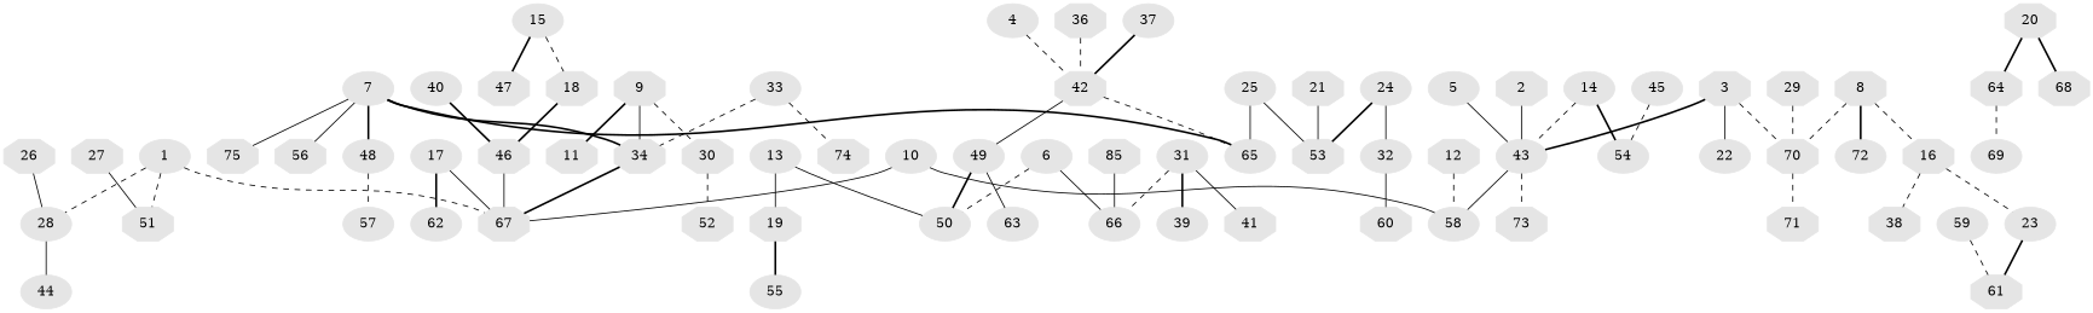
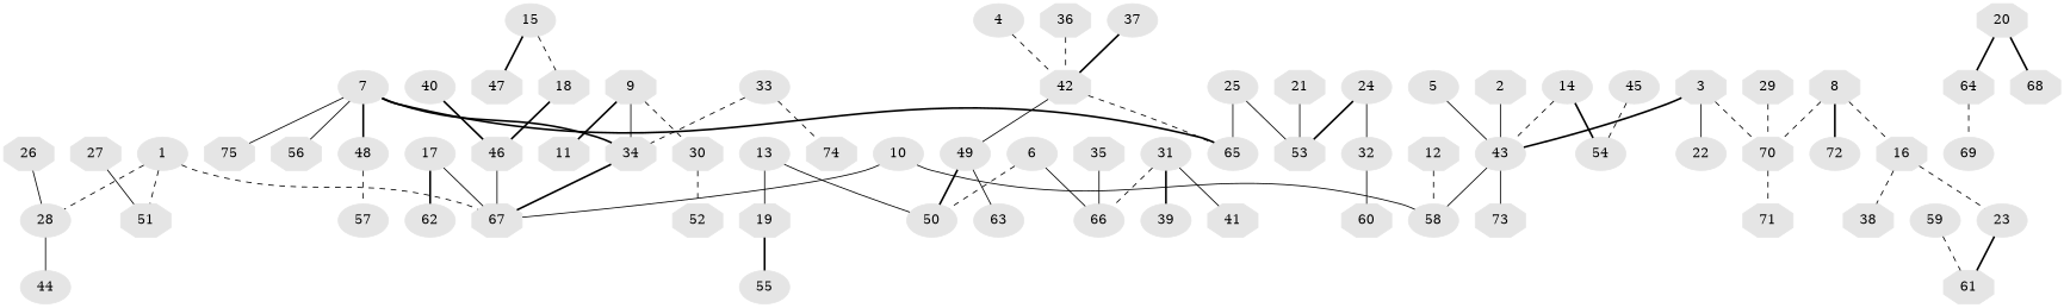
  graph {
    node [color=gray90 shape=ellipse style=filled]
    edge [style=solid weight=1.0]
    1
    28
    51 [shape=octagon]
    67 [shape=octagon]
    44
    2 [shape=octagon]
    43
    58
    73 [shape=octagon]
    3 [shape=octagon]
    22
    70 [shape=octagon]
    71 [shape=octagon]
    42 [shape=octagon]
    4
    65
    49
    5
    6
    50
    66
    34 [shape=octagon]
    7
    48
    56 [shape=octagon]
    75 [shape=octagon]
    57
    8 [shape=octagon]
    16 [shape=octagon]
    72
    23
    38 [shape=octagon]
    20 [shape=octagon]
    64 [shape=octagon]
    68 [shape=octagon]
    9 [shape=octagon]
    11 [shape=octagon]
    30 [shape=octagon]
    52 [shape=octagon]
    10
    12 [shape=octagon]
    13
    19 [shape=octagon]
    55
    14
    54
    18 [shape=octagon]
    15
    47 [shape=octagon]
    46 [shape=octagon]
    61 [shape=octagon]
    17
    62
    69
    21 [shape=octagon]
    53 [shape=octagon]
    24
    32
    60 [shape=octagon]
    25
    26 [shape=octagon]
    27 [shape=octagon]
    29 [shape=octagon]
    31
    39
    41 [shape=octagon]
    33
    74 [shape=octagon]
-   35 [shape=octagon label=85]
+   35 [shape=octagon]
    36 [shape=octagon]
    37
    40
    63
    45
    59
    1 -- 28 [style=dashed]
    1 -- 51 [style=dashed]
    1 -- 67 [style=dashed]
    28 -- 44
    2 -- 43
    43 -- 58
-   43 -- 73 [style=dashed]
+   43 -- 73
    3 -- 43 [style=bold]
    3 -- 22
    3 -- 70 [style=dashed]
    70 -- 71 [style=dashed]
    42 -- 65 [style=dashed]
    42 -- 49
    4 -- 42 [style=dashed]
    49 -- 50 [style=bold]
    49 -- 63
    5 -- 43
    6 -- 50 [style=dashed]
    6 -- 66
    34 -- 67 [style=bold]
    7 -- 65 [style=bold]
    7 -- 34 [style=bold]
    7 -- 48 [style=bold]
    7 -- 56
    7 -- 75
    48 -- 57 [style=dashed]
    8 -- 70 [style=dashed]
    8 -- 16 [style=dashed]
    8 -- 72 [style=bold]
    16 -- 23 [style=dashed]
    16 -- 38 [style=dashed]
    23 -- 61 [style=bold]
    20 -- 64 [style=bold]
    20 -- 68 [style=bold]
    64 -- 69 [style=dashed]
    9 -- 34
    9 -- 11 [style=bold]
    9 -- 30 [style=dashed]
    30 -- 52 [style=dashed]
    10 -- 67
    10 -- 58
    12 -- 58 [style=dashed]
    13 -- 50
    13 -- 19
    19 -- 55 [style=bold]
    14 -- 43 [style=dashed]
    14 -- 54 [style=bold]
    18 -- 46 [style=bold]
    15 -- 18 [style=dashed]
    15 -- 47 [style=bold]
    46 -- 67
    17 -- 67
    17 -- 62 [style=bold]
    21 -- 53
    24 -- 53 [style=bold]
    24 -- 32
    32 -- 60
    25 -- 65
    25 -- 53
    26 -- 28
    27 -- 51
    29 -- 70 [style=dashed]
    31 -- 66 [style=dashed]
    31 -- 39 [style=bold]
    31 -- 41
    33 -- 34 [style=dashed]
    33 -- 74 [style=dashed]
    35 -- 66
    36 -- 42 [style=dashed]
    37 -- 42 [style=bold]
    40 -- 46 [style=bold]
    45 -- 54 [style=dashed]
    59 -- 61 [style=dashed]
  }
